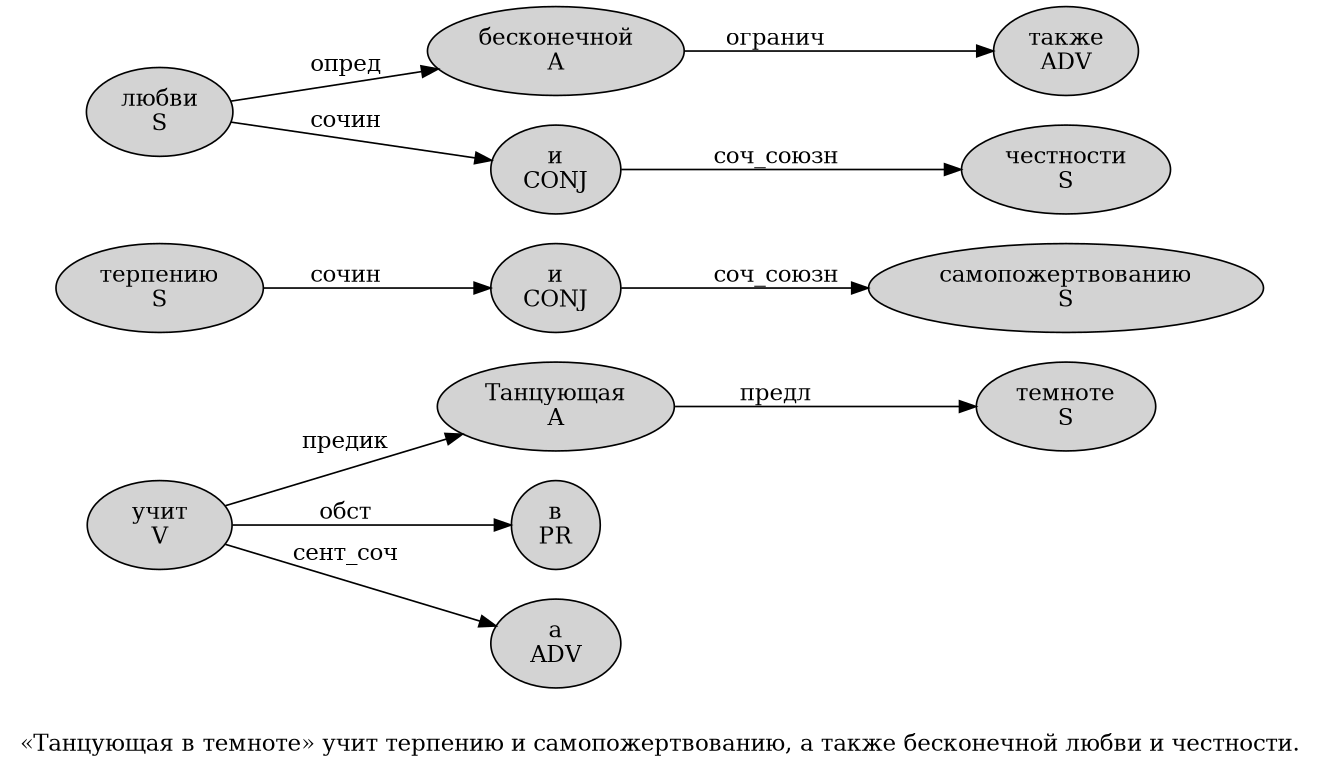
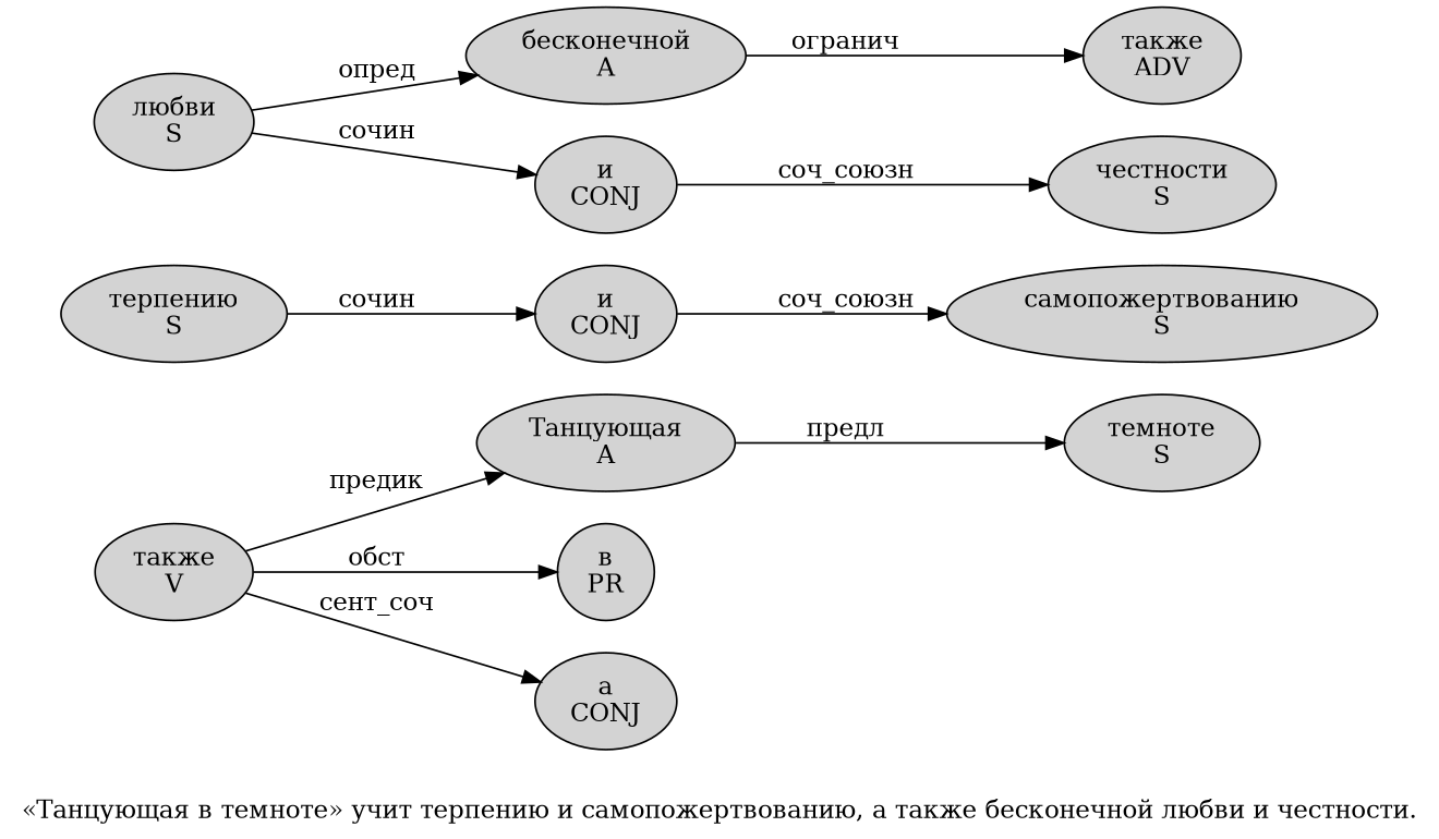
  digraph {
    label="«Танцующая в темноте» учит терпению и самопожертвованию, а также бесконечной любви и честности."
    rankdir=LR
    node [fillcolor=lightgray penwidth=1 shape=ellipse style=filled]
    n1 [label="Танцующая\nA"]
    n2 [label="темноте\nS"]
    n3 [label="в\nPR"]
-   n4 [label="учит\nV"]
-   n5 [label="а\nADV"]
+   n4 [label="также\nV"]
+   n5 [label="а\nCONJ"]
    n6 [label="терпению\nS"]
    n7 [label="и\nCONJ"]
    n8 [label="самопожертвованию\nS"]
    n9 [label="также\nADV"]
    n10 [label="бесконечной\nA"]
    n11 [label="любви\nS"]
    n12 [label="и\nCONJ"]
    n13 [label="честности\nS"]
    n1 -> n2 [label="предл"]
    n4 -> n1 [label="предик"]
    n4 -> n3 [label="обст"]
    n4 -> n5 [label="сент_соч"]
    n6 -> n7 [label="сочин"]
    n7 -> n8 [label="соч_союзн"]
    n10 -> n9 [label="огранич"]
    n11 -> n10 [label="опред"]
    n11 -> n12 [label="сочин"]
    n12 -> n13 [label="соч_союзн"]
  }
